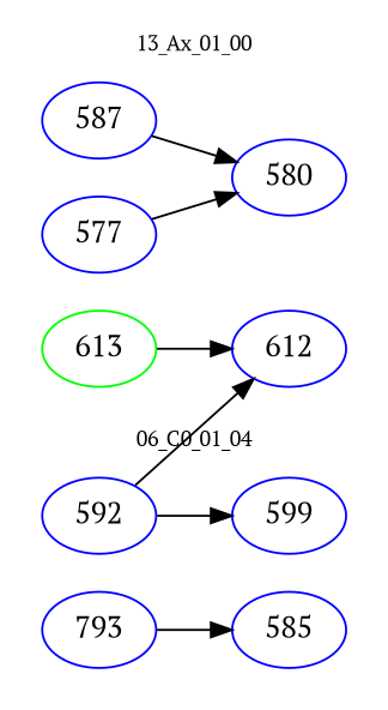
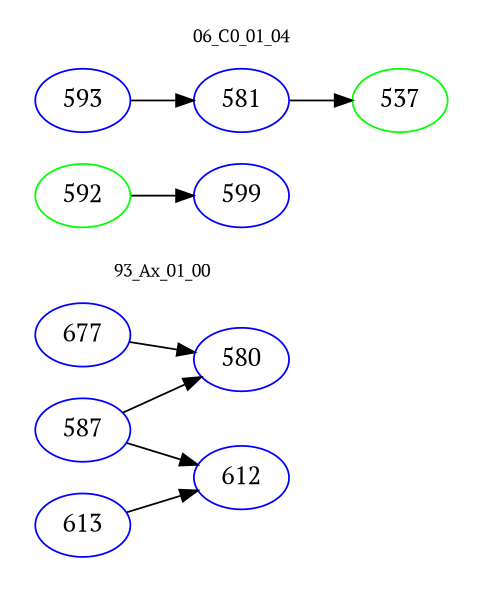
  digraph {
    fontname="PT Serif"
    rankdir=LR
    node [color=blue fontname="PT Serif"]
    edge [color=black fontname="PT Serif"]
    n1 [label=587]
    n2 [label=580]
    n3 [label=612]
-   n4 [label=577]
-   n5 [color=green label=613]
-   n6 [label=793]
-   n7 [label=585]
-   n8 [label=592]
+   n4 [label=677]
+   n5 [label=613]
+   n6 [label=593]
+   n7 [label=581]
+   n8 [color=green label=592]
+   n9 [color=green label=537]
    n10 [label=599]
    subgraph cluster_1 {
      color=white
      fontsize=10
-     label="13_Ax_01_00"
+     label="93_Ax_01_00"
      n1
      n2
      n3
      n4
      n5
    }
    subgraph cluster_2 {
      color=white
      fontsize=10
      label="06_C0_01_04"
      n6
      n7
      n8
+     n9
      n10
    }
    n1 -> n2
-   n8 -> n3
+   n1 -> n3
    n4 -> n2
    n5 -> n3
    n6 -> n7
+   n7 -> n9
    n8 -> n10
  }
